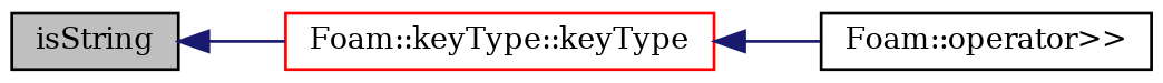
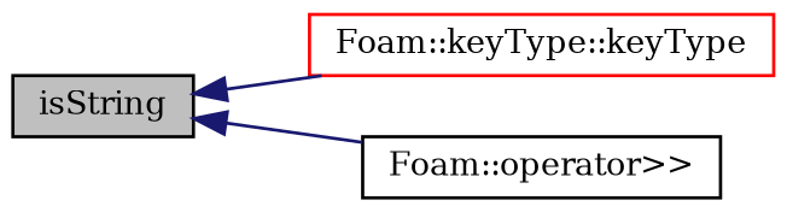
  digraph {
    fontname="DejaVu Serif"
    rankdir=LR
    node [color=black fontname="DejaVu Serif" fontsize=10 shape=record]
    edge [color=midnightblue dir=back fontname="DejaVu Serif" fontsize=10 labelfontname=FreeSans labelfontsize=10 style=solid]
    n1 [fillcolor=grey75 fontcolor=black height=0.2 label=isString style=filled width=0.4]
    n2 [color=red height=0.2 label="Foam::keyType::keyType" width=0.4]
    n3 [height=0.2 label="Foam::operator\>\>" width=0.4]
    n1 -> n2
-   n2 -> n3
+   n1 -> n3
  }
